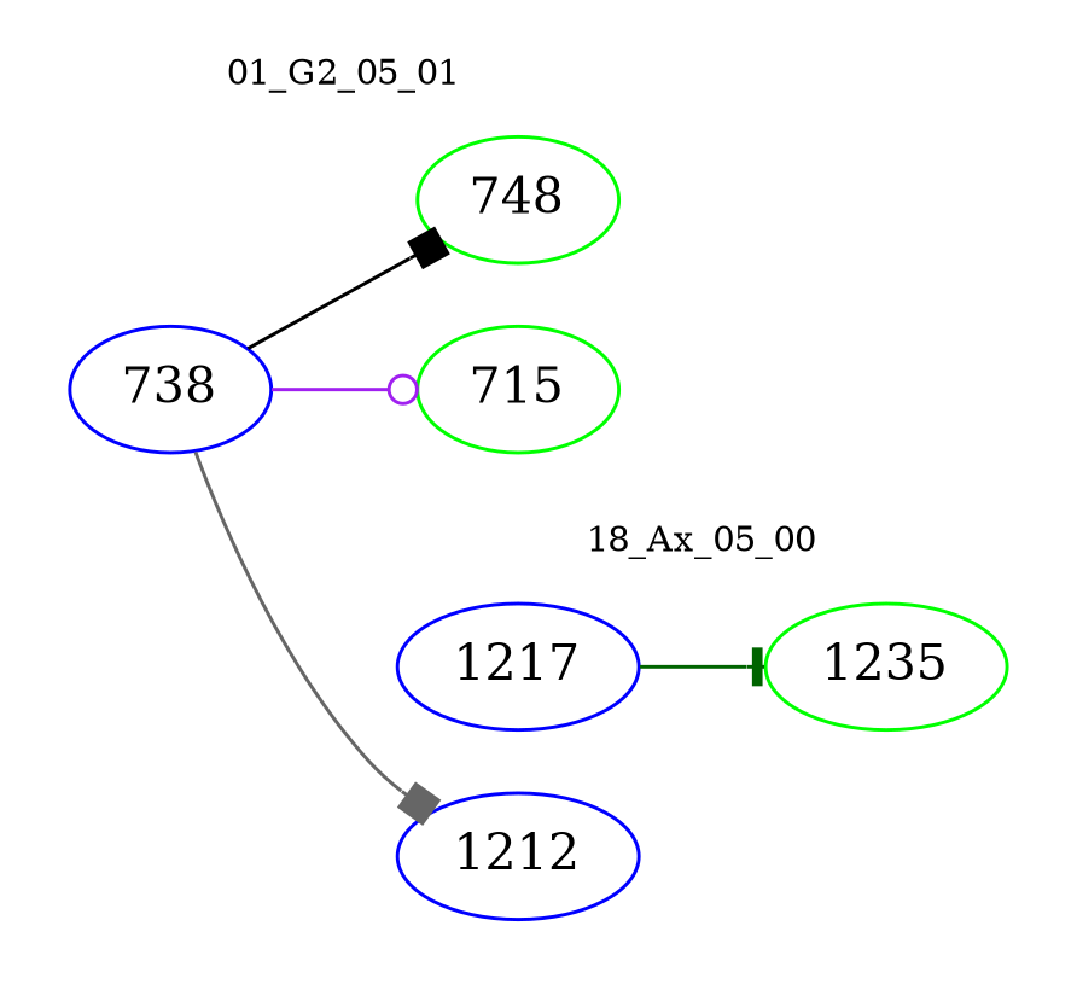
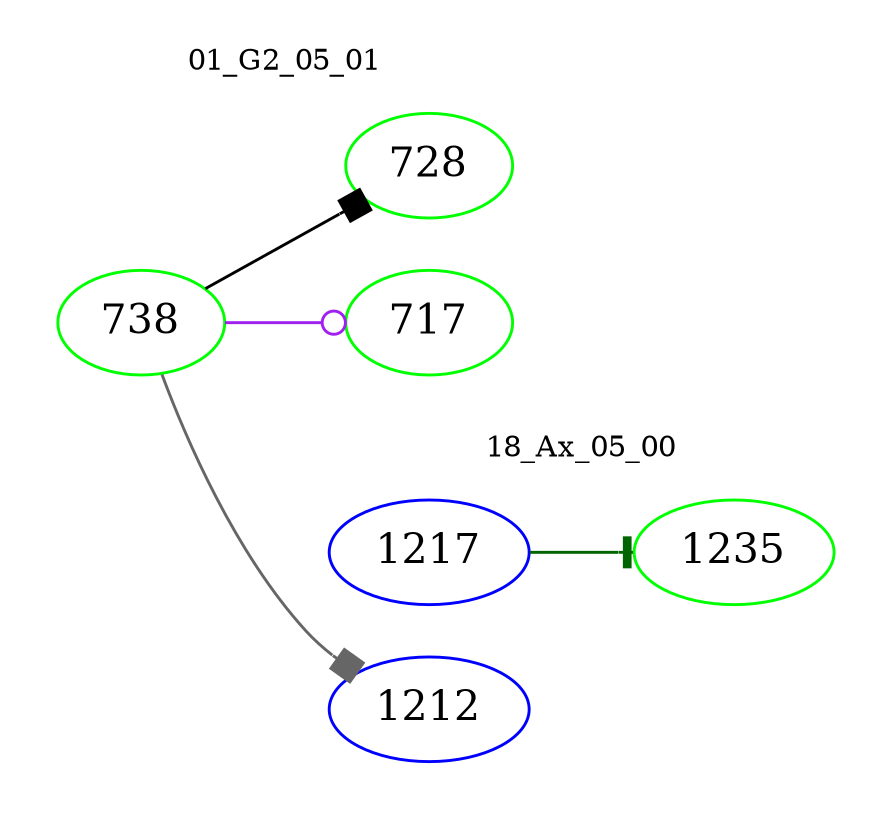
  digraph {
    rankdir=LR
    node [color=blue]
    edge [arrowhead=box]
    n1 [label=1217]
    n2 [label=1212]
    n3 [color=green label=1235]
-   n4 [label=738]
-   n5 [color=green label=715]
-   n6 [color=green label=748]
+   n4 [color=green label=738]
+   n5 [color=green label=717]
+   n6 [color=green label=728]
    subgraph cluster_1 {
      color=white
      fontsize=10
      label="18_Ax_05_00"
      n1
      n2
      n3
    }
    subgraph cluster_2 {
      color=white
      fontsize=10
      label="01_G2_05_01"
      n4
      n5
      n6
    }
    n1 -> n3 [arrowhead=tee color=darkgreen]
    n4 -> n2 [color=gray40]
    n4 -> n5 [arrowhead=odot color=purple]
    n4 -> n6 [color=black]
  }
